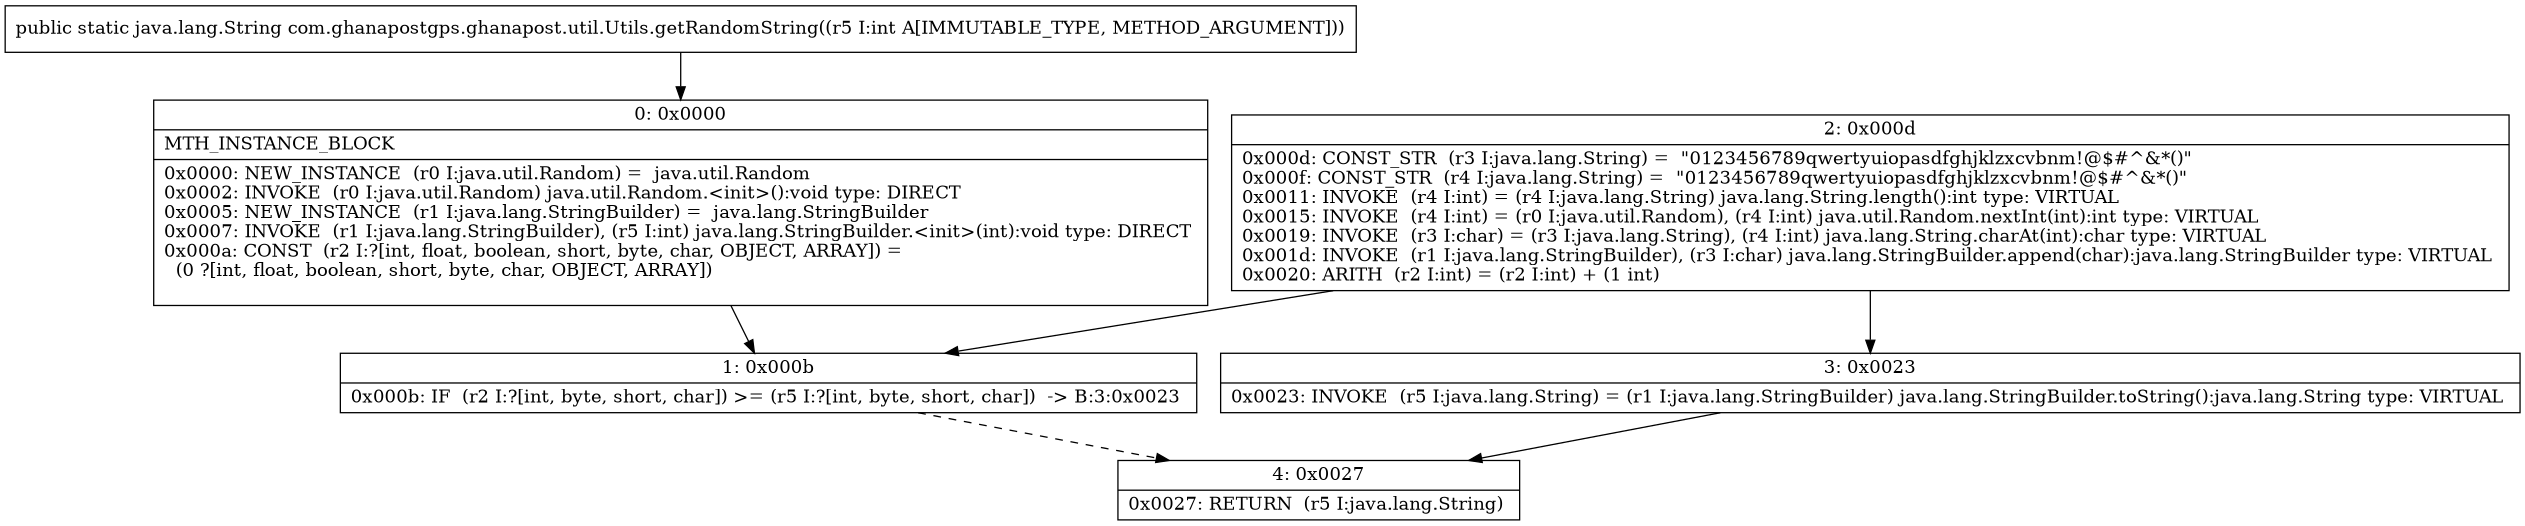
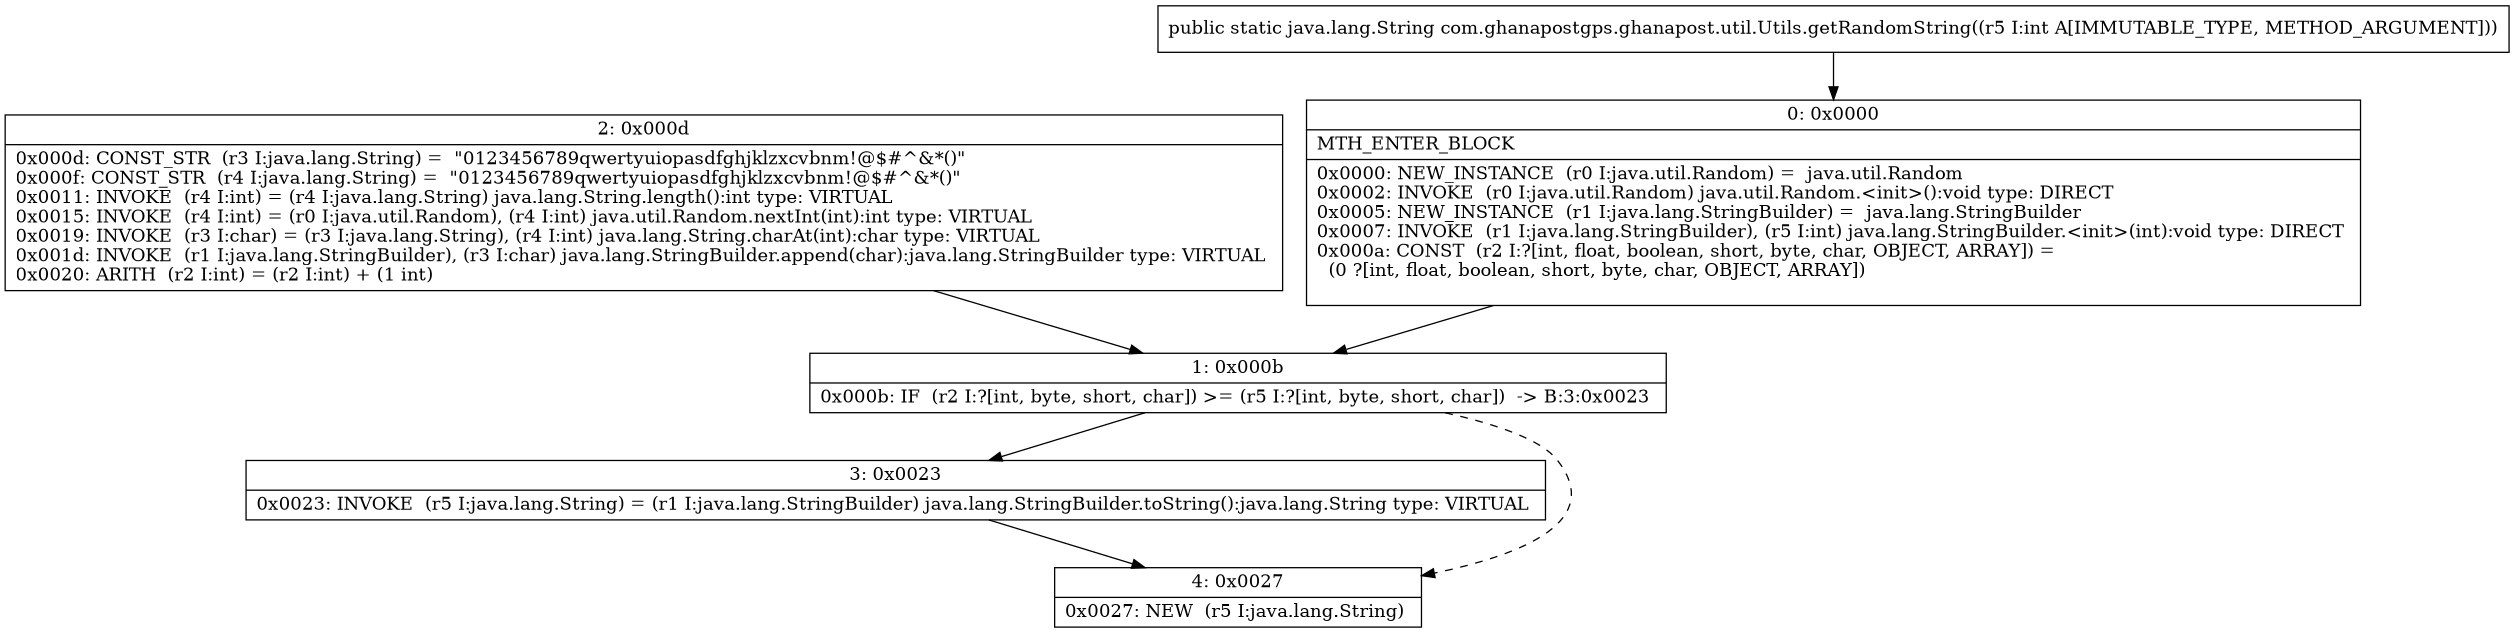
  digraph {
    node [shape=record]
-   n1 [label="{0\:\ 0x0000|MTH_INSTANCE_BLOCK\l|0x0000: NEW_INSTANCE  (r0 I:java.util.Random) =  java.util.Random \l0x0002: INVOKE  (r0 I:java.util.Random) java.util.Random.\<init\>():void type: DIRECT \l0x0005: NEW_INSTANCE  (r1 I:java.lang.StringBuilder) =  java.lang.StringBuilder \l0x0007: INVOKE  (r1 I:java.lang.StringBuilder), (r5 I:int) java.lang.StringBuilder.\<init\>(int):void type: DIRECT \l0x000a: CONST  (r2 I:?[int, float, boolean, short, byte, char, OBJECT, ARRAY]) = \l  (0 ?[int, float, boolean, short, byte, char, OBJECT, ARRAY])\l \l}"]
+   n1 [label="{0\:\ 0x0000|MTH_ENTER_BLOCK\l|0x0000: NEW_INSTANCE  (r0 I:java.util.Random) =  java.util.Random \l0x0002: INVOKE  (r0 I:java.util.Random) java.util.Random.\<init\>():void type: DIRECT \l0x0005: NEW_INSTANCE  (r1 I:java.lang.StringBuilder) =  java.lang.StringBuilder \l0x0007: INVOKE  (r1 I:java.lang.StringBuilder), (r5 I:int) java.lang.StringBuilder.\<init\>(int):void type: DIRECT \l0x000a: CONST  (r2 I:?[int, float, boolean, short, byte, char, OBJECT, ARRAY]) = \l  (0 ?[int, float, boolean, short, byte, char, OBJECT, ARRAY])\l \l}"]
    n2 [label="{1\:\ 0x000b|0x000b: IF  (r2 I:?[int, byte, short, char]) \>= (r5 I:?[int, byte, short, char])  \-\> B:3:0x0023 \l}"]
    n3 [label="{3\:\ 0x0023|0x0023: INVOKE  (r5 I:java.lang.String) = (r1 I:java.lang.StringBuilder) java.lang.StringBuilder.toString():java.lang.String type: VIRTUAL \l}"]
-   n4 [label="{4\:\ 0x0027|0x0027: RETURN  (r5 I:java.lang.String) \l}"]
+   n4 [label="{4\:\ 0x0027|0x0027: NEW  (r5 I:java.lang.String) \l}"]
    n5 [label="{2\:\ 0x000d|0x000d: CONST_STR  (r3 I:java.lang.String) =  \"0123456789qwertyuiopasdfghjklzxcvbnm!@$#^&*()\" \l0x000f: CONST_STR  (r4 I:java.lang.String) =  \"0123456789qwertyuiopasdfghjklzxcvbnm!@$#^&*()\" \l0x0011: INVOKE  (r4 I:int) = (r4 I:java.lang.String) java.lang.String.length():int type: VIRTUAL \l0x0015: INVOKE  (r4 I:int) = (r0 I:java.util.Random), (r4 I:int) java.util.Random.nextInt(int):int type: VIRTUAL \l0x0019: INVOKE  (r3 I:char) = (r3 I:java.lang.String), (r4 I:int) java.lang.String.charAt(int):char type: VIRTUAL \l0x001d: INVOKE  (r1 I:java.lang.StringBuilder), (r3 I:char) java.lang.StringBuilder.append(char):java.lang.StringBuilder type: VIRTUAL \l0x0020: ARITH  (r2 I:int) = (r2 I:int) + (1 int) \l}"]
    n6 [label="{public static java.lang.String com.ghanapostgps.ghanapost.util.Utils.getRandomString((r5 I:int A[IMMUTABLE_TYPE, METHOD_ARGUMENT])) }"]
    n1 -> n2
-   n5 -> n3
+   n2 -> n3
    n2 -> n4 [style=dashed]
    n3 -> n4
    n5 -> n2
    n6 -> n1
  }
